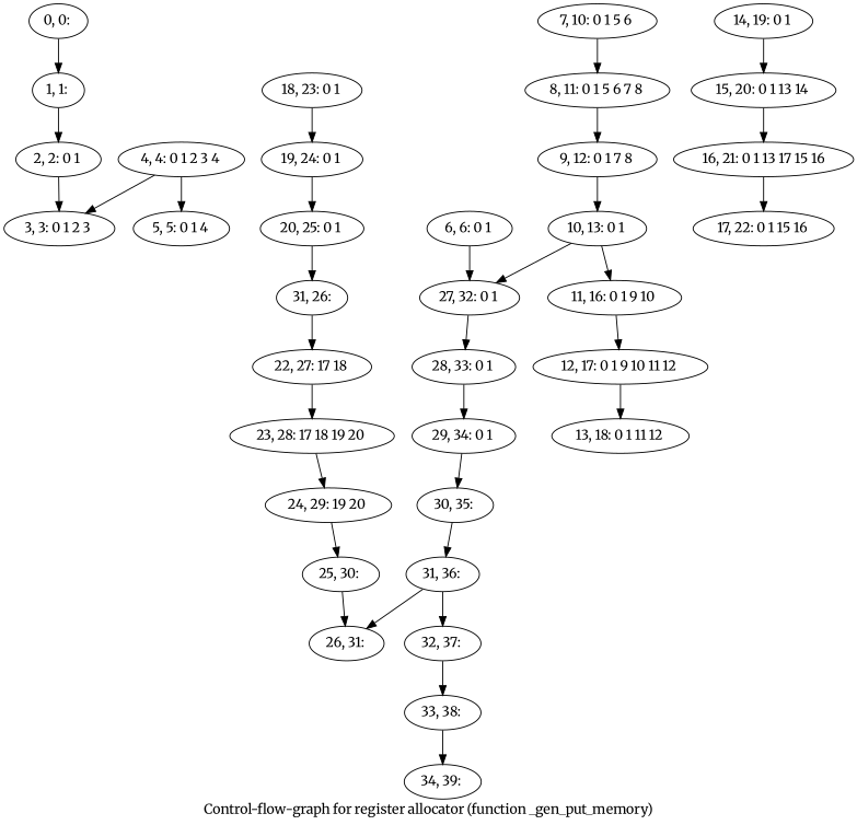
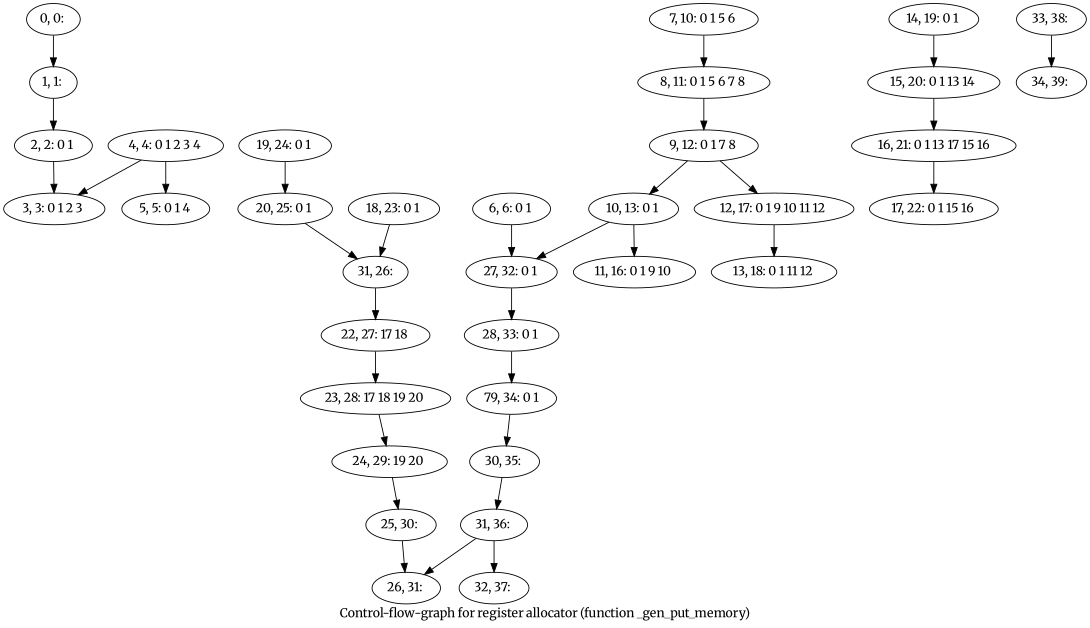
  digraph {
    fontname=Merriweather
    label="Control-flow-graph for register allocator (function _gen_put_memory)"
    node [fontname=Merriweather]
    edge [fontname=Merriweather]
    n1 [label="0, 0: "]
    n2 [label="1, 1: "]
    n3 [label="2, 2: 0 1 "]
    n4 [label="3, 3: 0 1 2 3 "]
    n5 [label="4, 4: 0 1 2 3 4 "]
    n6 [label="5, 5: 0 1 4 "]
    n7 [label="6, 6: 0 1 "]
    n8 [label="27, 32: 0 1 "]
    n9 [label="7, 10: 0 1 5 6 "]
    n10 [label="8, 11: 0 1 5 6 7 8 "]
    n11 [label="28, 33: 0 1 "]
    n12 [label="9, 12: 0 1 7 8 "]
    n13 [label="10, 13: 0 1 "]
    n14 [label="11, 16: 0 1 9 10 "]
    n15 [label="12, 17: 0 1 9 10 11 12 "]
    n16 [label="13, 18: 0 1 11 12 "]
    n17 [label="14, 19: 0 1 "]
    n18 [label="15, 20: 0 1 13 14 "]
    n19 [label="16, 21: 0 1 13 17 15 16"]
    n20 [label="17, 22: 0 1 15 16 "]
    n21 [label="18, 23: 0 1 "]
    n22 [label="19, 24: 0 1 "]
    n23 [label="20, 25: 0 1 "]
    n24 [label="31, 26:"]
    n25 [label="22, 27: 17 18 "]
    n26 [label="23, 28: 17 18 19 20 "]
    n27 [label="24, 29: 19 20 "]
    n28 [label="25, 30: "]
    n29 [label="26, 31: "]
    n30 [label="31, 36: "]
    n31 [label="32, 37: "]
-   n32 [label="29, 34: 0 1 "]
+   n32 [label="79, 34: 0 1"]
    n33 [label="30, 35: "]
    n34 [label="33, 38: "]
    n35 [label="34, 39: "]
    n1 -> n2
    n2 -> n3
    n3 -> n4
    n5 -> n4
    n5 -> n6
    n7 -> n8
    n8 -> n11
    n9 -> n10
    n10 -> n12
    n11 -> n32
    n12 -> n13
    n13 -> n8
    n13 -> n14
-   n14 -> n15
+   n12 -> n15
    n15 -> n16
    n17 -> n18
    n18 -> n19
    n19 -> n20
-   n21 -> n22
+   n21 -> n24
    n22 -> n23
    n23 -> n24
    n24 -> n25
    n25 -> n26
    n26 -> n27
    n27 -> n28
    n28 -> n29
    n30 -> n29
    n30 -> n31
-   n31 -> n34
    n32 -> n33
    n33 -> n30
    n34 -> n35
  }
